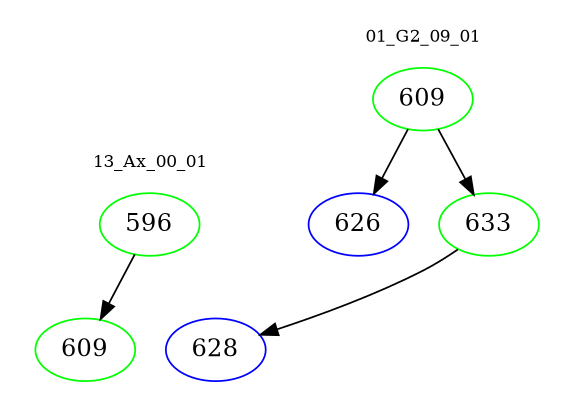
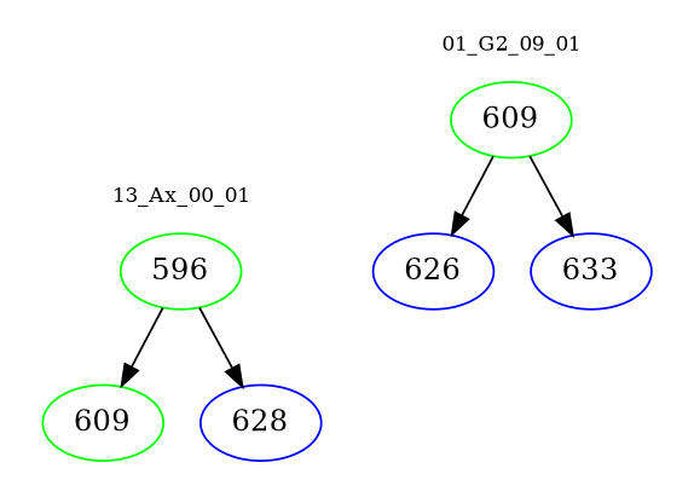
  digraph {
    fontname="DejaVu Serif"
    node [color=green fontname="DejaVu Serif"]
    edge [color=black fontname="DejaVu Serif"]
    n1 [label=596]
    n2 [label=609]
    n3 [color=blue label=628]
    n4 [label=609]
    n5 [color=blue label=626]
-   n6 [label=633]
+   n6 [color=blue label=633]
    subgraph cluster_1 {
      color=white
      fontsize=10
      label="13_Ax_00_01"
      n1
      n2
      n3
    }
    subgraph cluster_2 {
      color=white
      fontsize=10
      label="01_G2_09_01"
      n4
      n5
      n6
    }
    n1 -> n2
-   n6 -> n3
+   n1 -> n3
    n4 -> n5
    n4 -> n6
  }
